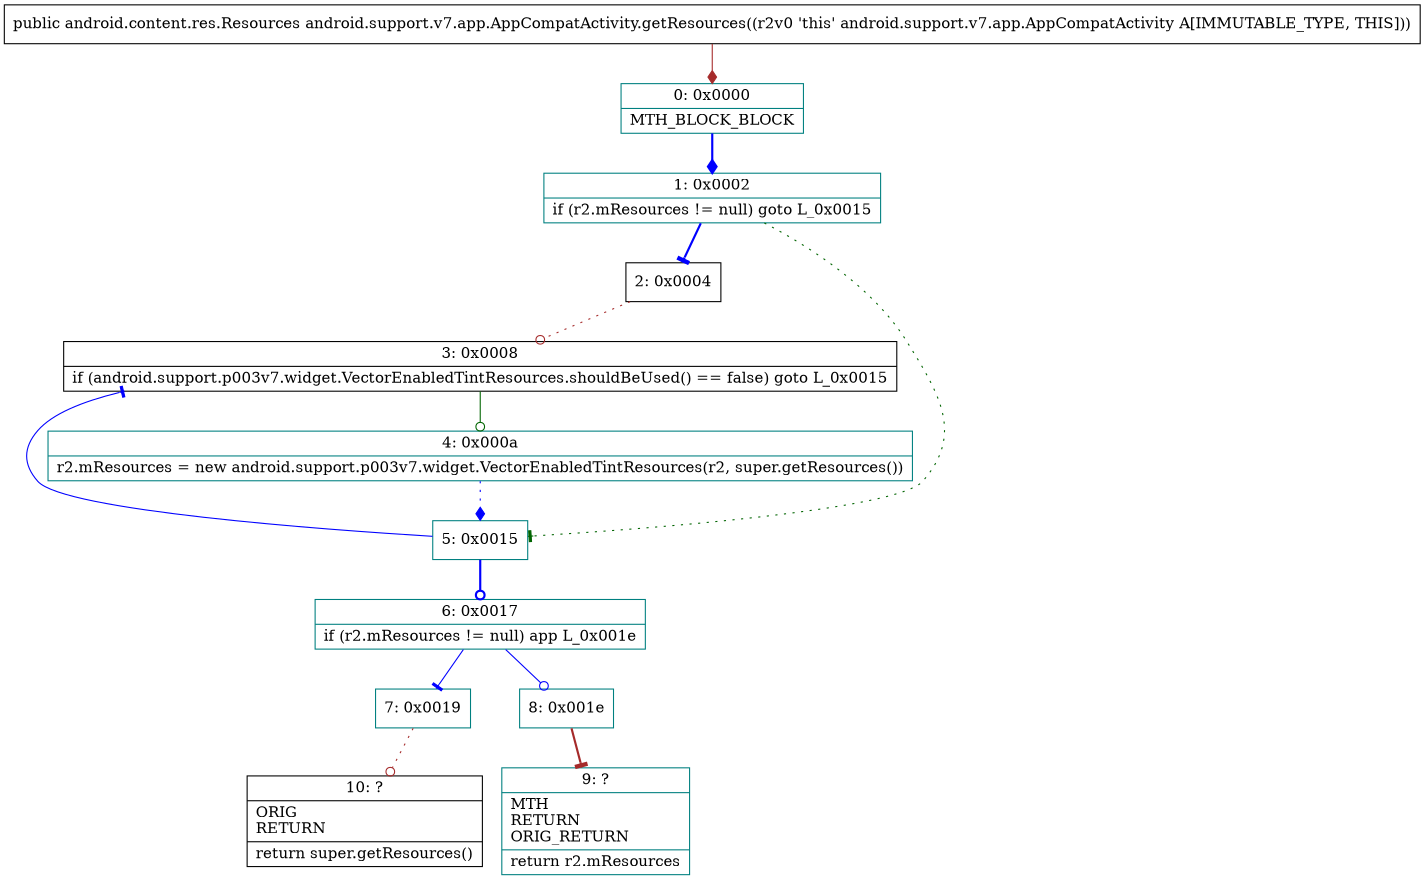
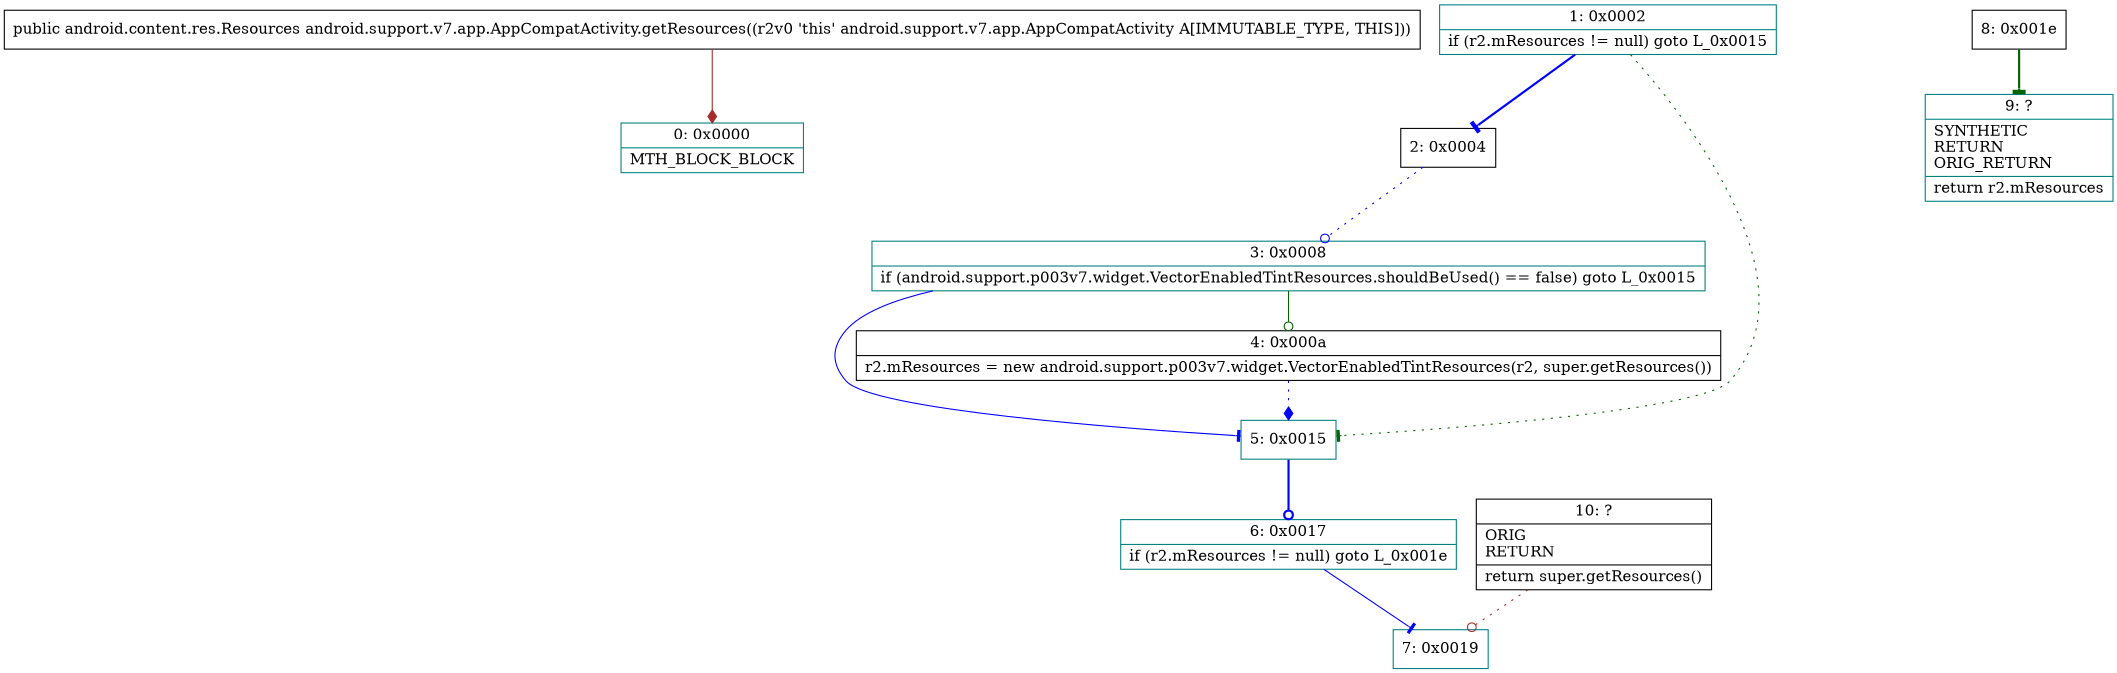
  digraph {
    node [color=teal shape=record]
    edge [arrowhead=tee color=blue style=solid]
    n1 [label="{0\:\ 0x0000|MTH_BLOCK_BLOCK\l}"]
    n2 [label="{1\:\ 0x0002|if (r2.mResources != null) goto L_0x0015\l}"]
    n3 [color=black label="{2\:\ 0x0004}"]
    n4 [label="{5\:\ 0x0015}"]
-   n5 [color=black label="{3\:\ 0x0008|if (android.support.p003v7.widget.VectorEnabledTintResources.shouldBeUsed() == false) goto L_0x0015\l}"]
-   n6 [label="{6\:\ 0x0017|if (r2.mResources != null) app L_0x001e\l}"]
-   n7 [label="{4\:\ 0x000a|r2.mResources = new android.support.p003v7.widget.VectorEnabledTintResources(r2, super.getResources())\l}"]
+   n5 [label="{3\:\ 0x0008|if (android.support.p003v7.widget.VectorEnabledTintResources.shouldBeUsed() == false) goto L_0x0015\l}"]
+   n6 [label="{6\:\ 0x0017|if (r2.mResources != null) goto L_0x001e\l}"]
+   n7 [color=black label="{4\:\ 0x000a|r2.mResources = new android.support.p003v7.widget.VectorEnabledTintResources(r2, super.getResources())\l}"]
    n8 [label="{7\:\ 0x0019}"]
-   n9 [label="{8\:\ 0x001e}"]
+   n9 [color=black label="{8\:\ 0x001e}"]
    n10 [color=black label="{10\:\ ?|ORIG\lRETURN\l|return super.getResources()\l}"]
-   n11 [label="{9\:\ ?|MTH\lRETURN\lORIG_RETURN\l|return r2.mResources\l}"]
+   n11 [label="{9\:\ ?|SYNTHETIC\lRETURN\lORIG_RETURN\l|return r2.mResources\l}"]
    n12 [color=black label="{public android.content.res.Resources android.support.v7.app.AppCompatActivity.getResources((r2v0 'this' android.support.v7.app.AppCompatActivity A[IMMUTABLE_TYPE, THIS])) }"]
-   n1 -> n2 [arrowhead=diamond style=bold]
    n2 -> n3 [style=bold]
    n2 -> n4 [color=darkgreen style=dotted]
-   n3 -> n5 [arrowhead=odot color=brown style=dotted]
+   n3 -> n5 [arrowhead=odot style=dotted]
    n4 -> n6 [arrowhead=odot style=bold]
-   n4 -> n5
+   n5 -> n4
    n5 -> n7 [arrowhead=odot color=darkgreen]
    n6 -> n8
-   n6 -> n9 [arrowhead=odot]
    n7 -> n4 [arrowhead=diamond style=dotted]
-   n8 -> n10 [arrowhead=odot color=brown style=dotted]
-   n9 -> n11 [color=brown style=bold]
+   n10 -> n8 [arrowhead=odot color=brown style=dotted]
+   n9 -> n11 [color=darkgreen style=bold]
    n12 -> n1 [arrowhead=diamond color=brown]
  }
